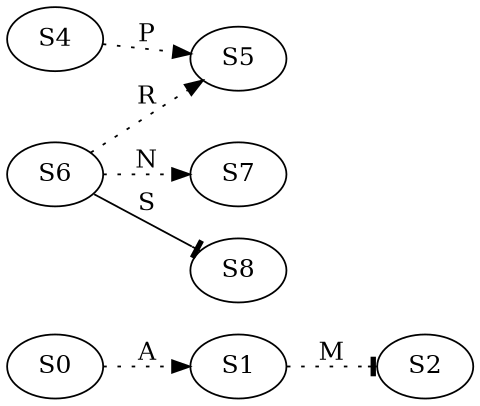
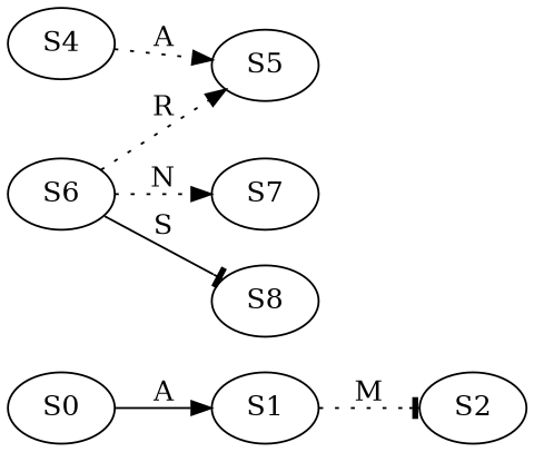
  strict digraph {
    rankdir=LR
    edge [arrowhead=normal style=dotted]
    S0
    S1
    S2
    S4
    S5
    S6
    S7
    S8
-   S0 -> S1 [label=A]
+   S0 -> S1 [label=A style=solid]
    S1 -> S2 [arrowhead=tee label=M]
-   S4 -> S5 [label=P]
+   S4 -> S5 [label=A]
    S6 -> S5 [label=R]
    S6 -> S7 [label=N]
    S6 -> S8 [arrowhead=tee label=S style=solid]
  }
